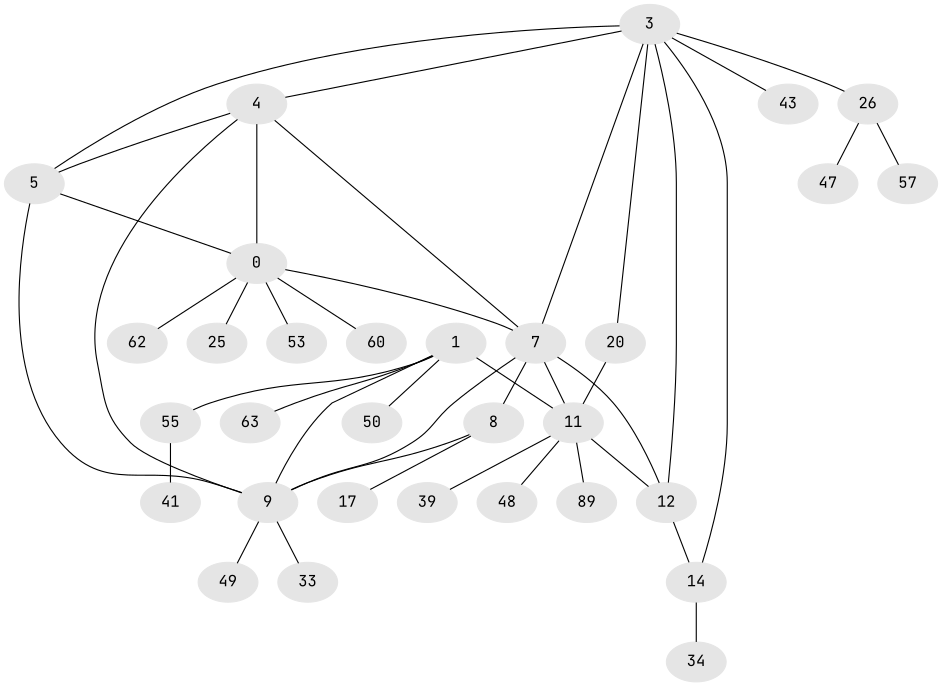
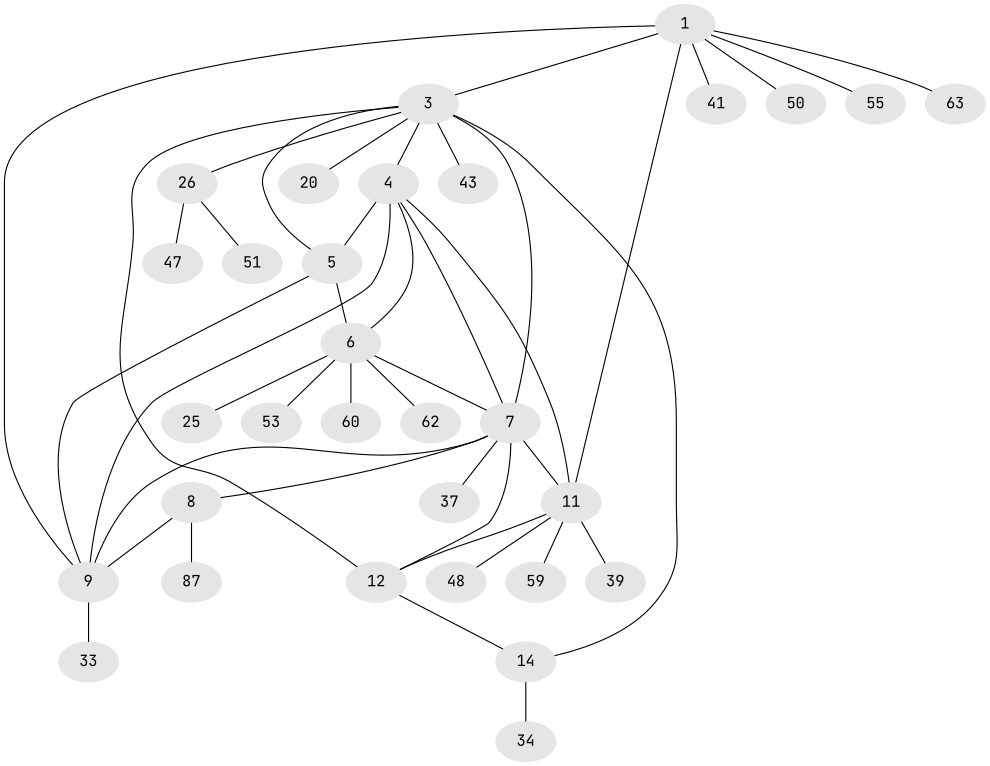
  graph {
    fontname="JetBrains Mono"
    node [color=gray90 fontname="JetBrains Mono" style=filled]
    edge [fontname="JetBrains Mono"]
    1 [super="+30+2"]
    3 [super="+13"]
    9
    11 [super="+23+32+28+27"]
    41 [super="+61"]
    50
    55
    63
    43
    4 [super="+31"]
    5
    7 [super="+10+45+40"]
    12 [super="+15+25"]
    14
    20
    26
    33
-   49 [super="+67+66"]
    39
    48
-   59 [label=89]
-   6 [label=0]
+   59
+   6
    8
+   37
    34
    47
-   51 [label=57]
+   51
    n28 [label=25 super="+52"]
    53
    60
    62
-   17
+   17 [label=87]
+   1 -- 3 [weight=2]
    1 -- 9
    1 -- 11
-   55 -- 41
+   1 -- 41
    1 -- 50
    1 -- 55
    1 -- 63
    3 -- 43
    3 -- 4
    3 -- 5
    3 -- 7 [weight=2]
    3 -- 12 [weight=2]
    3 -- 14
    3 -- 20
    3 -- 26
    9 -- 33
-   9 -- 49
    11 -- 12
    11 -- 39
    11 -- 48
    11 -- 59
    4 -- 9
-   20 -- 11 [weight=2]
+   4 -- 11 [weight=2]
    4 -- 5
    4 -- 7
    4 -- 6
    5 -- 9
    5 -- 6
    7 -- 9
    7 -- 11
    7 -- 12
    7 -- 8
+   7 -- 37
    12 -- 14
    14 -- 34
    26 -- 47
    26 -- 51
    6 -- 7
    6 -- n28
    6 -- 53
    6 -- 60
    6 -- 62
    8 -- 9
    8 -- 17
  }
